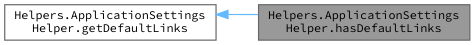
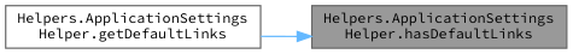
  digraph {
    rankdir=RL
    fontname="Source Code Pro"
    node [fontname="Source Code Pro" fontsize=10 shape=box style=filled]
    n1 [color=gray40 fillcolor=grey60 fontcolor=black height=0.2 label="Helpers.ApplicationSettings\lHelper.hasDefaultLinks" width=0.4]
    n2 [color=grey40 fillcolor=white height=0.2 label="Helpers.ApplicationSettings\lHelper.getDefaultLinks" width=0.4]
-   n2 -> n1 [color=steelblue1 dir=back fontname="Source Code Pro" fontsize=10 labelfontname=Helvetica labelfontsize=10 style=solid]
+   n1 -> n2 [color=steelblue1 dir=back fontname="Source Code Pro" fontsize=10 labelfontname=Helvetica labelfontsize=10 style=solid]
  }
